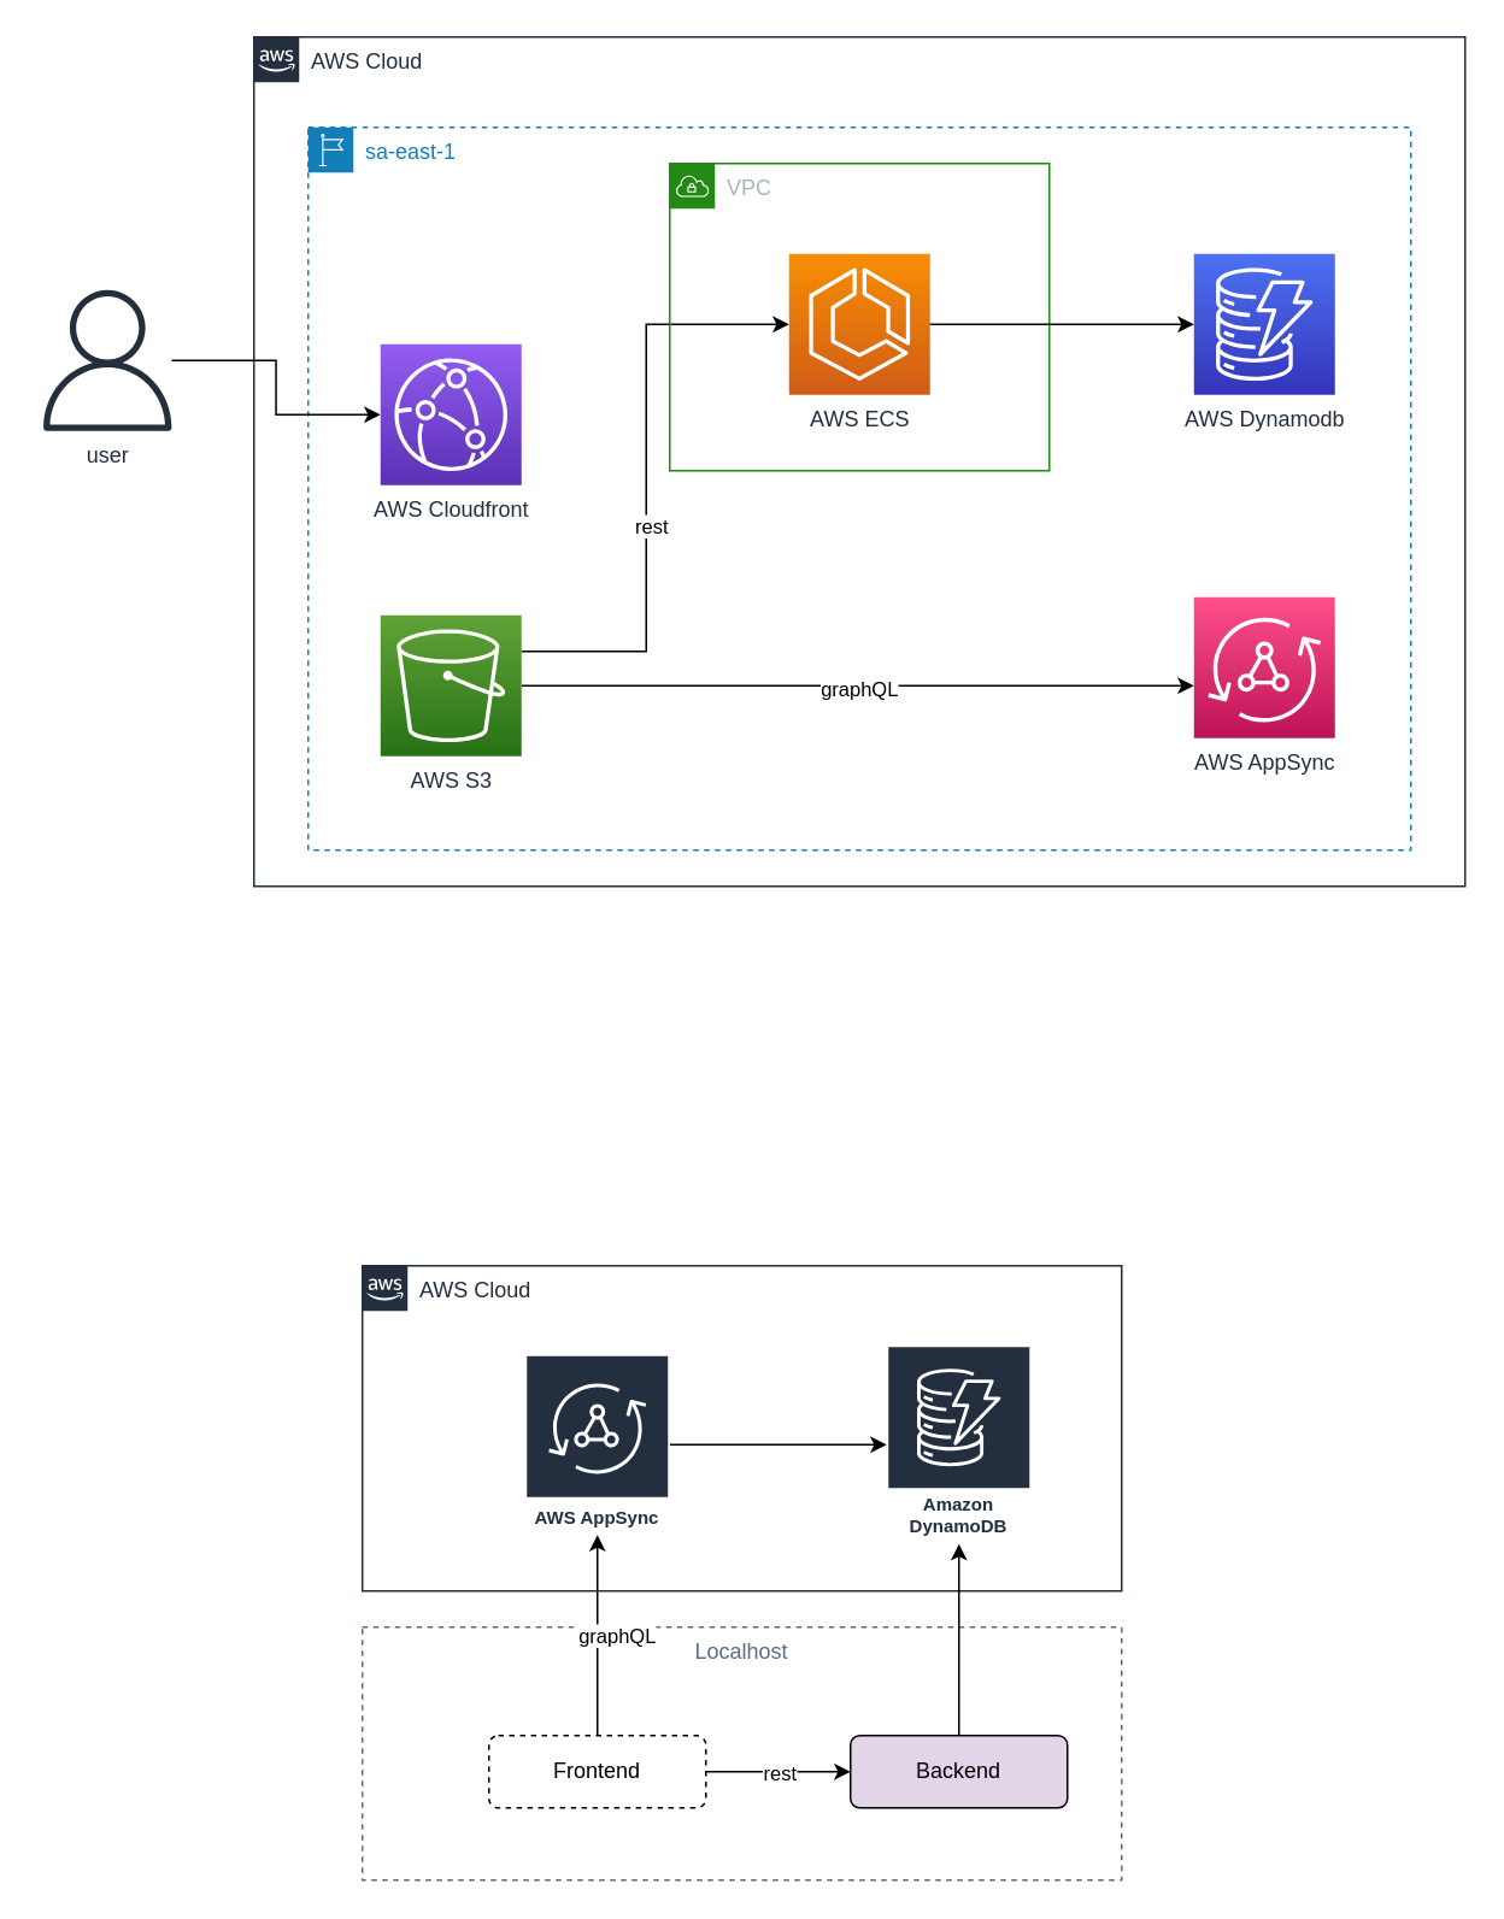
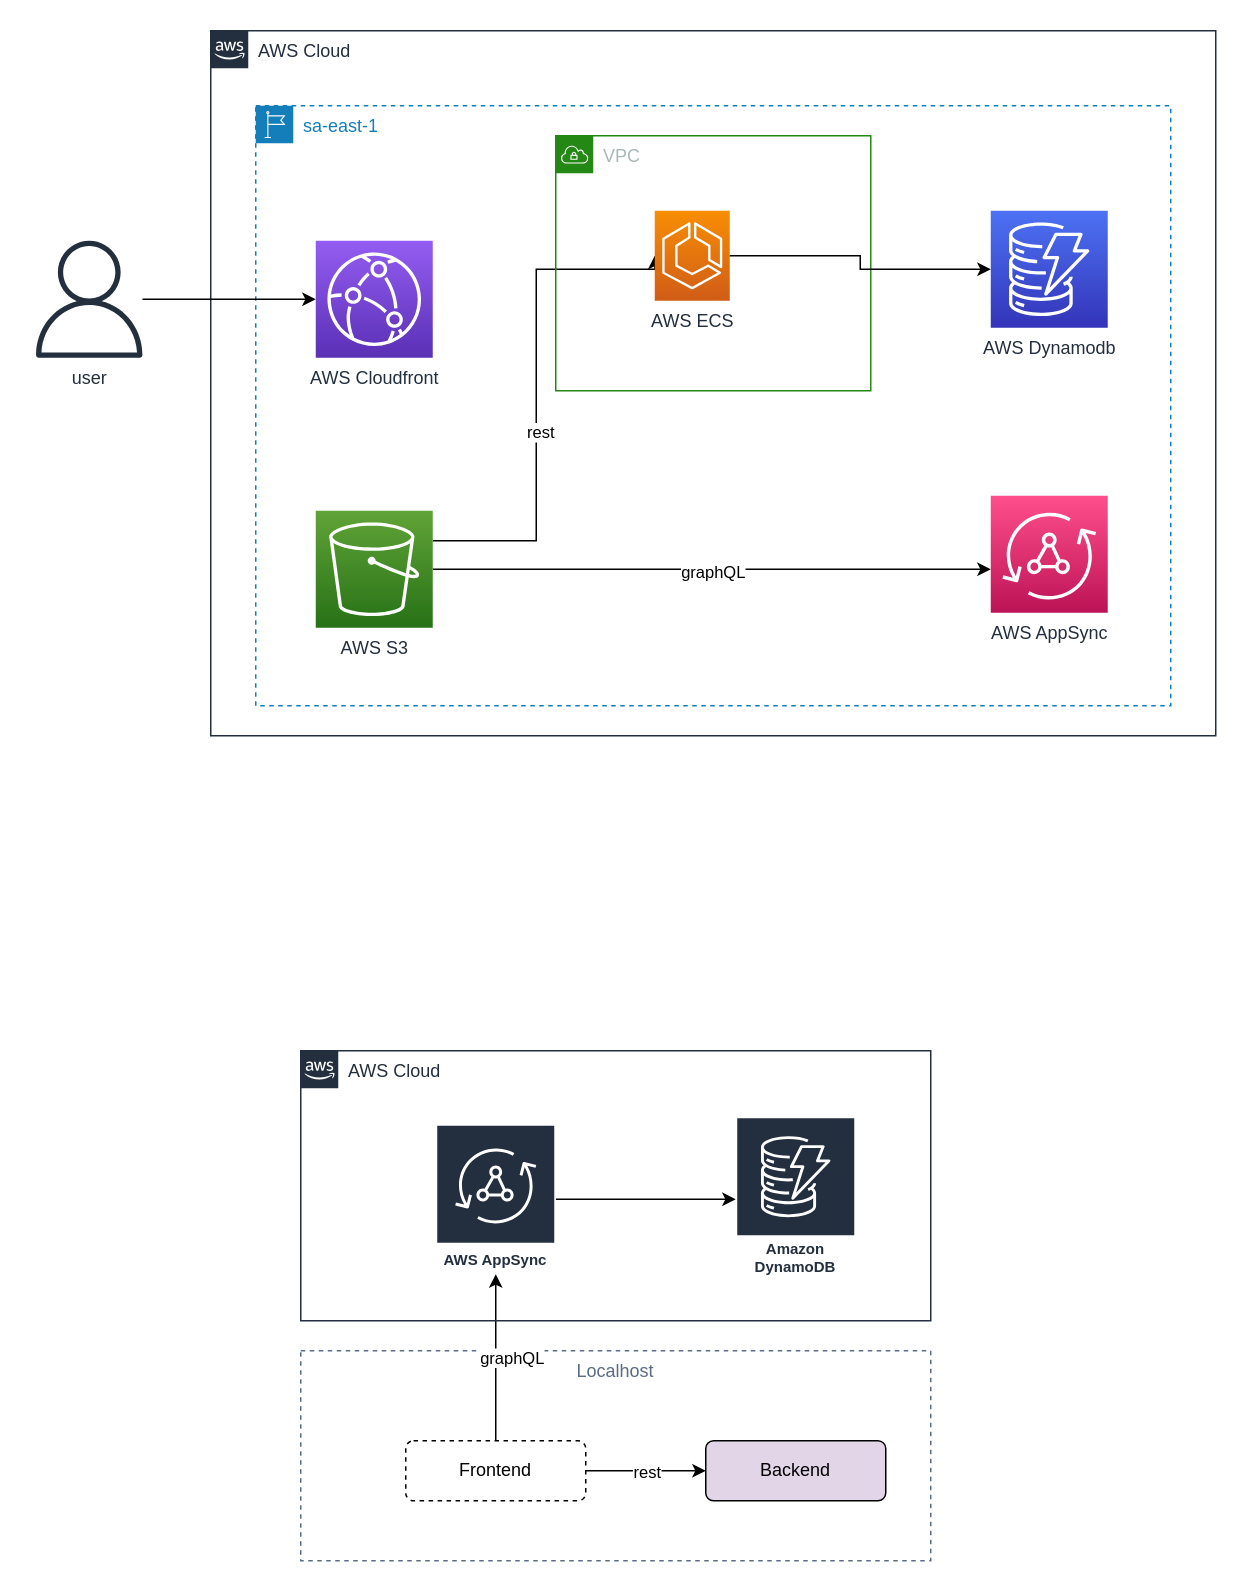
  <mxCell id="0" />
  <mxCell id="1" parent="0" />
  <mxCell id="2" value="Localhost" style="fillColor=none;strokeColor=#5A6C86;dashed=1;verticalAlign=top;fontStyle=0;fontColor=#5A6C86;" parent="1" vertex="1"><mxGeometry x="200" y="900" width="420" height="140" as="geometry" /></mxCell>
  <mxCell id="3" style="edgeStyle=orthogonalEdgeStyle;rounded=0;orthogonalLoop=1;jettySize=auto;html=1;" parent="1" source="28" target="9" edge="1"><mxGeometry relative="1" as="geometry" /></mxCell>
  <mxCell id="4" value="graphQL" style="edgeLabel;html=1;align=center;verticalAlign=middle;resizable=0;points=[];" parent="3" vertex="1" connectable="0"><mxGeometry x="-0.033" y="-2" relative="1" as="geometry"><mxPoint x="8" y="-2" as="offset" /></mxGeometry></mxCell>
  <mxCell id="5" style="edgeStyle=orthogonalEdgeStyle;rounded=0;orthogonalLoop=1;jettySize=auto;html=1;entryX=0;entryY=0.5;entryDx=0;entryDy=0;" parent="1" source="28" target="12" edge="1"><mxGeometry relative="1" as="geometry"><Array as="points"><mxPoint x="470" y="980" /></Array></mxGeometry></mxCell>
  <mxCell id="6" value="rest" style="edgeLabel;html=1;align=center;verticalAlign=middle;resizable=0;points=[];" parent="5" vertex="1" connectable="0"><mxGeometry x="-0.818" y="2" relative="1" as="geometry"><mxPoint x="33" y="2" as="offset" /></mxGeometry></mxCell>
  <mxCell id="7" value="AWS Cloud" style="points=[[0,0],[0.25,0],[0.5,0],[0.75,0],[1,0],[1,0.25],[1,0.5],[1,0.75],[1,1],[0.75,1],[0.5,1],[0.25,1],[0,1],[0,0.75],[0,0.5],[0,0.25]];outlineConnect=0;gradientColor=none;html=1;whiteSpace=wrap;fontSize=12;fontStyle=0;container=1;pointerEvents=0;collapsible=0;recursiveResize=0;shape=mxgraph.aws4.group;grIcon=mxgraph.aws4.group_aws_cloud_alt;strokeColor=#232F3E;fillColor=none;verticalAlign=top;align=left;spacingLeft=30;fontColor=#232F3E;dashed=0;" parent="1" vertex="1"><mxGeometry x="200" y="700" width="420" height="180" as="geometry" /></mxCell>
  <mxCell id="8" style="edgeStyle=orthogonalEdgeStyle;rounded=0;orthogonalLoop=1;jettySize=auto;html=1;" parent="7" source="9" target="10" edge="1"><mxGeometry relative="1" as="geometry" /></mxCell>
  <mxCell id="9" value="AWS AppSync" style="sketch=0;outlineConnect=0;fontColor=#232F3E;gradientColor=none;strokeColor=#ffffff;fillColor=#232F3E;dashed=0;verticalLabelPosition=middle;verticalAlign=bottom;align=center;html=1;whiteSpace=wrap;fontSize=10;fontStyle=1;spacing=3;shape=mxgraph.aws4.productIcon;prIcon=mxgraph.aws4.appsync;" parent="7" vertex="1"><mxGeometry x="90" y="49" width="80" height="100" as="geometry" /></mxCell>
  <mxCell id="10" value="Amazon DynamoDB" style="sketch=0;outlineConnect=0;fontColor=#232F3E;gradientColor=none;strokeColor=#ffffff;fillColor=#232F3E;dashed=0;verticalLabelPosition=middle;verticalAlign=bottom;align=center;html=1;whiteSpace=wrap;fontSize=10;fontStyle=1;spacing=3;shape=mxgraph.aws4.productIcon;prIcon=mxgraph.aws4.dynamodb;" parent="7" vertex="1"><mxGeometry x="290" y="44" width="80" height="110" as="geometry" /></mxCell>
- <mxCell id="11" style="edgeStyle=orthogonalEdgeStyle;rounded=0;orthogonalLoop=1;jettySize=auto;html=1;" parent="1" source="12" target="10" edge="1"><mxGeometry relative="1" as="geometry" /></mxCell>
  <mxCell id="12" value="Backend" style="rounded=1;whiteSpace=wrap;html=1;arcSize=13;fillColor=#e1d5e7;" parent="1" vertex="1"><mxGeometry x="470" y="960" width="120" height="40" as="geometry" /></mxCell>
  <mxCell id="13" value="AWS Cloud" style="points=[[0,0],[0.25,0],[0.5,0],[0.75,0],[1,0],[1,0.25],[1,0.5],[1,0.75],[1,1],[0.75,1],[0.5,1],[0.25,1],[0,1],[0,0.75],[0,0.5],[0,0.25]];outlineConnect=0;gradientColor=none;html=1;whiteSpace=wrap;fontSize=12;fontStyle=0;container=1;pointerEvents=0;collapsible=0;recursiveResize=0;shape=mxgraph.aws4.group;grIcon=mxgraph.aws4.group_aws_cloud_alt;strokeColor=#232F3E;fillColor=none;verticalAlign=top;align=left;spacingLeft=30;fontColor=#232F3E;dashed=0;" vertex="1" parent="1"><mxGeometry x="140" y="20" width="670" height="470" as="geometry" /></mxCell>
  <mxCell id="14" value="sa-east-1" style="points=[[0,0],[0.25,0],[0.5,0],[0.75,0],[1,0],[1,0.25],[1,0.5],[1,0.75],[1,1],[0.75,1],[0.5,1],[0.25,1],[0,1],[0,0.75],[0,0.5],[0,0.25]];outlineConnect=0;gradientColor=none;html=1;whiteSpace=wrap;fontSize=12;fontStyle=0;container=1;pointerEvents=0;collapsible=0;recursiveResize=0;shape=mxgraph.aws4.group;grIcon=mxgraph.aws4.group_region;strokeColor=#147EBA;fillColor=none;verticalAlign=top;align=left;spacingLeft=30;fontColor=#147EBA;dashed=1;" vertex="1" parent="1"><mxGeometry x="170" y="70" width="610" height="400" as="geometry" /></mxCell>
- <mxCell id="15" value="AWS Cloudfront" style="sketch=0;points=[[0,0,0],[0.25,0,0],[0.5,0,0],[0.75,0,0],[1,0,0],[0,1,0],[0.25,1,0],[0.5,1,0],[0.75,1,0],[1,1,0],[0,0.25,0],[0,0.5,0],[0,0.75,0],[1,0.25,0],[1,0.5,0],[1,0.75,0]];outlineConnect=0;fontColor=#232F3E;gradientColor=#945DF2;gradientDirection=north;fillColor=#5A30B5;strokeColor=#ffffff;dashed=0;verticalLabelPosition=bottom;verticalAlign=top;align=center;html=1;fontSize=12;fontStyle=0;aspect=fixed;shape=mxgraph.aws4.resourceIcon;resIcon=mxgraph.aws4.cloudfront;" vertex="1" parent="14"><mxGeometry x="40" y="120" width="78" height="78" as="geometry" /></mxCell>
+ <mxCell id="15" value="AWS Cloudfront" style="sketch=0;points=[[0,0,0],[0.25,0,0],[0.5,0,0],[0.75,0,0],[1,0,0],[0,1,0],[0.25,1,0],[0.5,1,0],[0.75,1,0],[1,1,0],[0,0.25,0],[0,0.5,0],[0,0.75,0],[1,0.25,0],[1,0.5,0],[1,0.75,0]];outlineConnect=0;fontColor=#232F3E;gradientColor=#945DF2;gradientDirection=north;fillColor=#5A30B5;strokeColor=#ffffff;dashed=0;verticalLabelPosition=bottom;verticalAlign=top;align=center;html=1;fontSize=12;fontStyle=0;aspect=fixed;shape=mxgraph.aws4.resourceIcon;resIcon=mxgraph.aws4.cloudfront;" vertex="1" parent="14"><mxGeometry x="40" y="90" width="78" height="78" as="geometry" /></mxCell>
  <mxCell id="16" style="edgeStyle=orthogonalEdgeStyle;rounded=0;orthogonalLoop=1;jettySize=auto;html=1;entryX=0;entryY=0.5;entryDx=0;entryDy=0;entryPerimeter=0;" edge="1" parent="14" source="20" target="22"><mxGeometry relative="1" as="geometry"><Array as="points"><mxPoint x="187" y="290" /><mxPoint x="187" y="109" /></Array></mxGeometry></mxCell>
  <mxCell id="17" value="rest" style="edgeLabel;html=1;align=center;verticalAlign=middle;resizable=0;points=[];" vertex="1" connectable="0" parent="16"><mxGeometry x="-0.158" y="-1" relative="1" as="geometry"><mxPoint x="1" as="offset" /></mxGeometry></mxCell>
  <mxCell id="18" style="edgeStyle=orthogonalEdgeStyle;rounded=0;orthogonalLoop=1;jettySize=auto;html=1;" edge="1" parent="14" source="20" target="23"><mxGeometry relative="1" as="geometry"><Array as="points"><mxPoint x="540" y="320" /><mxPoint x="540" y="320" /></Array></mxGeometry></mxCell>
  <mxCell id="19" value="graphQL" style="edgeLabel;html=1;align=center;verticalAlign=middle;resizable=0;points=[];" vertex="1" connectable="0" parent="18"><mxGeometry x="-0.003" relative="1" as="geometry"><mxPoint x="1" y="1" as="offset" /></mxGeometry></mxCell>
  <mxCell id="20" value="AWS S3" style="sketch=0;points=[[0,0,0],[0.25,0,0],[0.5,0,0],[0.75,0,0],[1,0,0],[0,1,0],[0.25,1,0],[0.5,1,0],[0.75,1,0],[1,1,0],[0,0.25,0],[0,0.5,0],[0,0.75,0],[1,0.25,0],[1,0.5,0],[1,0.75,0]];outlineConnect=0;fontColor=#232F3E;gradientColor=#60A337;gradientDirection=north;fillColor=#277116;strokeColor=#ffffff;dashed=0;verticalLabelPosition=bottom;verticalAlign=top;align=center;html=1;fontSize=12;fontStyle=0;aspect=fixed;shape=mxgraph.aws4.resourceIcon;resIcon=mxgraph.aws4.s3;" vertex="1" parent="14"><mxGeometry x="40" y="270" width="78" height="78" as="geometry" /></mxCell>
  <mxCell id="21" value="VPC" style="points=[[0,0],[0.25,0],[0.5,0],[0.75,0],[1,0],[1,0.25],[1,0.5],[1,0.75],[1,1],[0.75,1],[0.5,1],[0.25,1],[0,1],[0,0.75],[0,0.5],[0,0.25]];outlineConnect=0;gradientColor=none;html=1;whiteSpace=wrap;fontSize=12;fontStyle=0;container=1;pointerEvents=0;collapsible=0;recursiveResize=0;shape=mxgraph.aws4.group;grIcon=mxgraph.aws4.group_vpc;strokeColor=#248814;fillColor=none;verticalAlign=top;align=left;spacingLeft=30;fontColor=#AAB7B8;dashed=0;" vertex="1" parent="14"><mxGeometry x="200" y="20" width="210" height="170" as="geometry" /></mxCell>
- <mxCell id="22" value="AWS ECS" style="sketch=0;points=[[0,0,0],[0.25,0,0],[0.5,0,0],[0.75,0,0],[1,0,0],[0,1,0],[0.25,1,0],[0.5,1,0],[0.75,1,0],[1,1,0],[0,0.25,0],[0,0.5,0],[0,0.75,0],[1,0.25,0],[1,0.5,0],[1,0.75,0]];outlineConnect=0;fontColor=#232F3E;gradientColor=#F78E04;gradientDirection=north;fillColor=#D05C17;strokeColor=#ffffff;dashed=0;verticalLabelPosition=bottom;verticalAlign=top;align=center;html=1;fontSize=12;fontStyle=0;aspect=fixed;shape=mxgraph.aws4.resourceIcon;resIcon=mxgraph.aws4.ecs;" vertex="1" parent="21"><mxGeometry x="66" y="50" width="78" height="78" as="geometry" /></mxCell>
+ <mxCell id="22" value="AWS ECS" style="sketch=0;points=[[0,0,0],[0.25,0,0],[0.5,0,0],[0.75,0,0],[1,0,0],[0,1,0],[0.25,1,0],[0.5,1,0],[0.75,1,0],[1,1,0],[0,0.25,0],[0,0.5,0],[0,0.75,0],[1,0.25,0],[1,0.5,0],[1,0.75,0]];outlineConnect=0;fontColor=#232F3E;gradientColor=#F78E04;gradientDirection=north;fillColor=#D05C17;strokeColor=#ffffff;dashed=0;verticalLabelPosition=bottom;verticalAlign=top;align=center;html=1;fontSize=12;fontStyle=0;aspect=fixed;shape=mxgraph.aws4.resourceIcon;resIcon=mxgraph.aws4.ecs;" vertex="1" parent="21"><mxGeometry x="66" y="50" width="50" height="60" as="geometry" /></mxCell>
  <mxCell id="23" value="AWS AppSync" style="sketch=0;points=[[0,0,0],[0.25,0,0],[0.5,0,0],[0.75,0,0],[1,0,0],[0,1,0],[0.25,1,0],[0.5,1,0],[0.75,1,0],[1,1,0],[0,0.25,0],[0,0.5,0],[0,0.75,0],[1,0.25,0],[1,0.5,0],[1,0.75,0]];outlineConnect=0;fontColor=#232F3E;gradientColor=#FF4F8B;gradientDirection=north;fillColor=#BC1356;strokeColor=#ffffff;dashed=0;verticalLabelPosition=bottom;verticalAlign=top;align=center;html=1;fontSize=12;fontStyle=0;aspect=fixed;shape=mxgraph.aws4.resourceIcon;resIcon=mxgraph.aws4.appsync;" vertex="1" parent="14"><mxGeometry x="490" y="260" width="78" height="78" as="geometry" /></mxCell>
  <mxCell id="24" value="AWS Dynamodb" style="sketch=0;points=[[0,0,0],[0.25,0,0],[0.5,0,0],[0.75,0,0],[1,0,0],[0,1,0],[0.25,1,0],[0.5,1,0],[0.75,1,0],[1,1,0],[0,0.25,0],[0,0.5,0],[0,0.75,0],[1,0.25,0],[1,0.5,0],[1,0.75,0]];outlineConnect=0;fontColor=#232F3E;gradientColor=#4D72F3;gradientDirection=north;fillColor=#3334B9;strokeColor=#ffffff;dashed=0;verticalLabelPosition=bottom;verticalAlign=top;align=center;html=1;fontSize=12;fontStyle=0;aspect=fixed;shape=mxgraph.aws4.resourceIcon;resIcon=mxgraph.aws4.dynamodb;" vertex="1" parent="14"><mxGeometry x="490" y="70" width="78" height="78" as="geometry" /></mxCell>
  <mxCell id="25" style="edgeStyle=orthogonalEdgeStyle;rounded=0;orthogonalLoop=1;jettySize=auto;html=1;entryX=0;entryY=0.5;entryDx=0;entryDy=0;entryPerimeter=0;" edge="1" parent="14" source="22" target="24"><mxGeometry relative="1" as="geometry" /></mxCell>
  <mxCell id="26" style="edgeStyle=orthogonalEdgeStyle;rounded=0;orthogonalLoop=1;jettySize=auto;html=1;" edge="1" parent="1" source="27" target="15"><mxGeometry relative="1" as="geometry" /></mxCell>
  <mxCell id="27" value="user" style="sketch=0;outlineConnect=0;fontColor=#232F3E;gradientColor=none;fillColor=#232F3D;strokeColor=none;dashed=0;verticalLabelPosition=bottom;verticalAlign=top;align=center;html=1;fontSize=12;fontStyle=0;aspect=fixed;pointerEvents=1;shape=mxgraph.aws4.user;" vertex="1" parent="1"><mxGeometry x="20" y="160" width="78" height="78" as="geometry" /></mxCell>
  <mxCell id="28" value="Frontend" style="rounded=1;whiteSpace=wrap;html=1;arcSize=13;dashed=1;" parent="1" vertex="1"><mxGeometry x="270" y="960" width="120" height="40" as="geometry" /></mxCell>
  <mxCell id="29" value="" style="shape=image;verticalLabelPosition=bottom;labelBackgroundColor=default;verticalAlign=top;aspect=fixed;imageAspect=0;image=https://angular.io/assets/images/logos/angularjs/AngularJS-Shield.svg;" parent="1" vertex="1"><mxGeometry x="200" y="330" width="33.03" height="35" as="geometry" /></mxCell>
